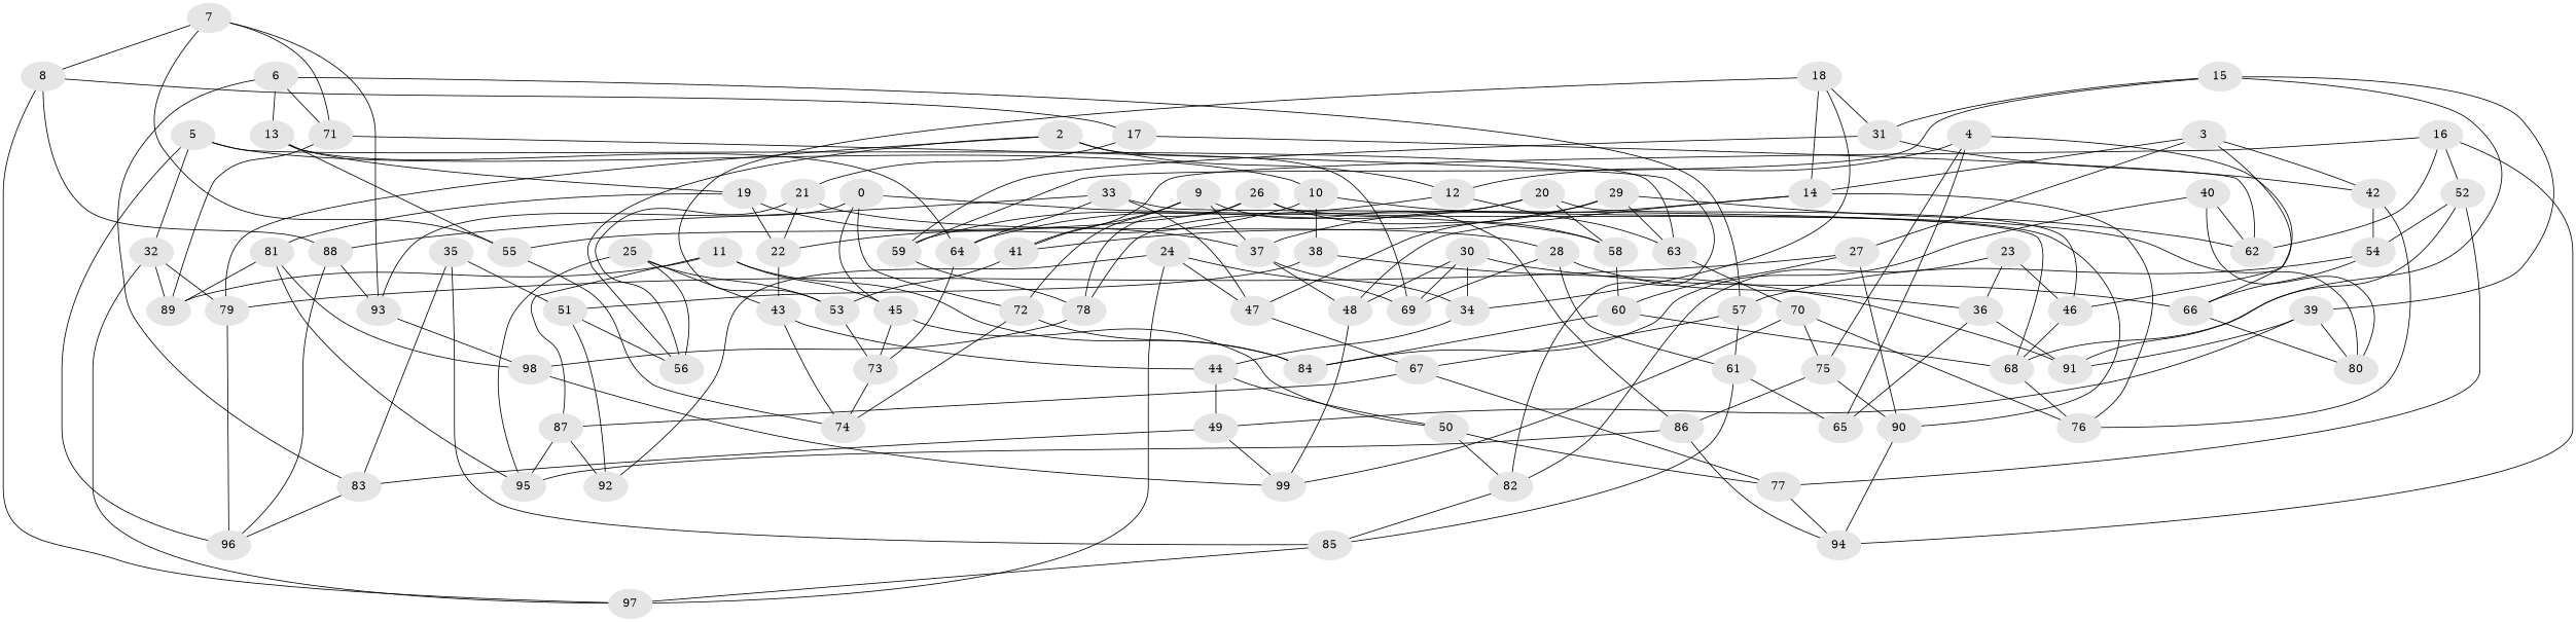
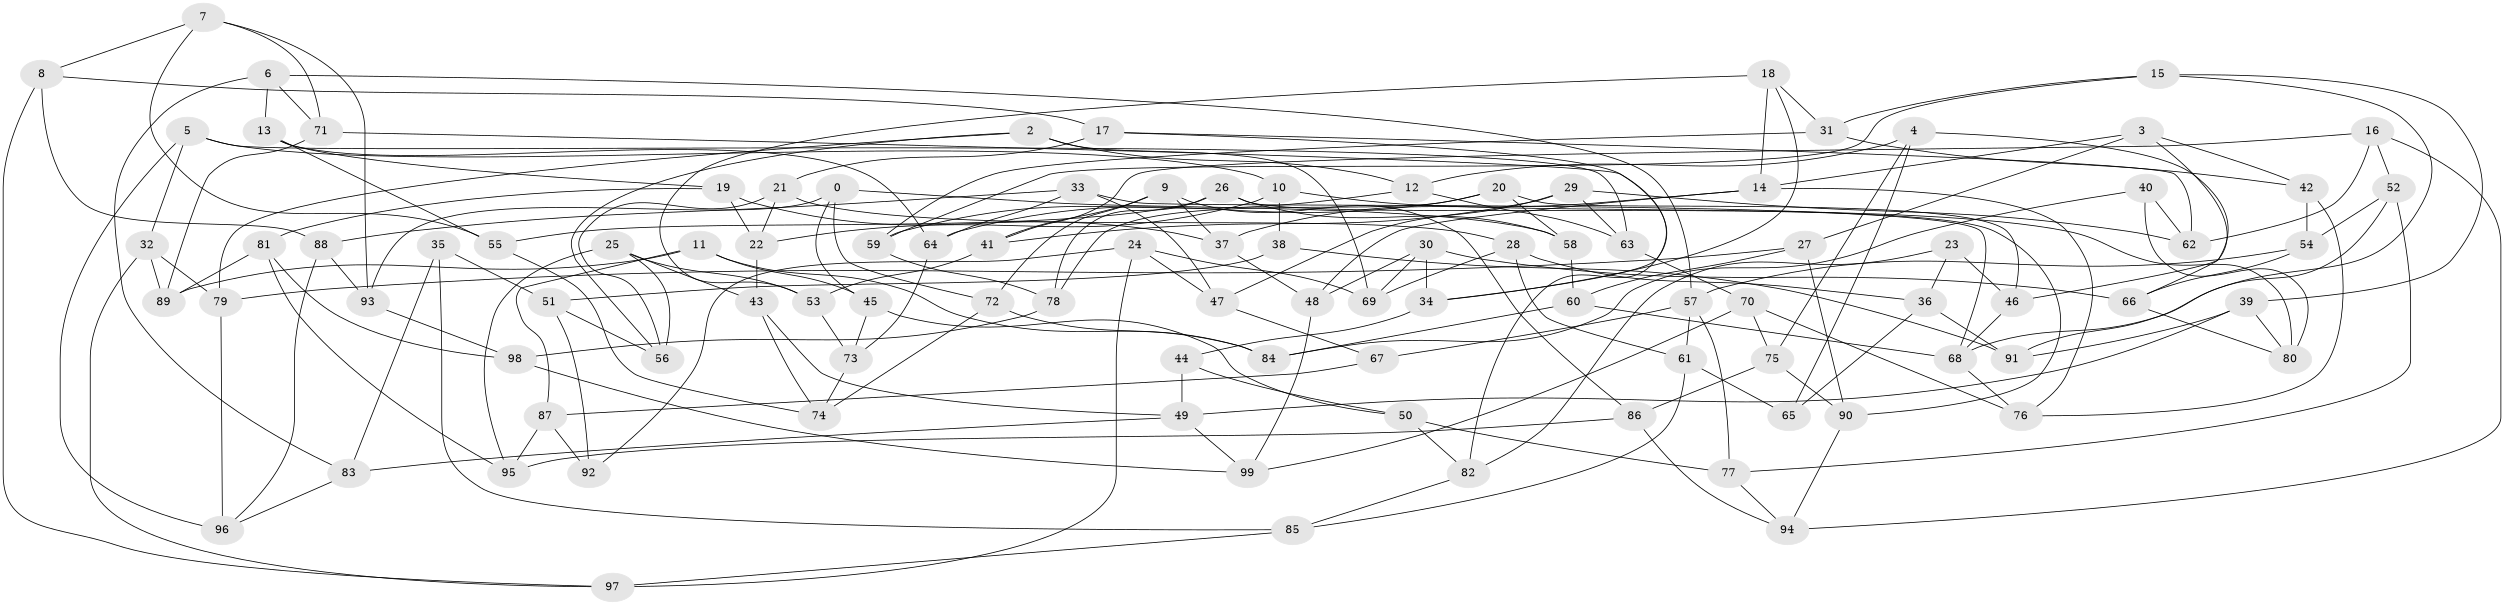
  graph {
    node [color=gray90 style=filled]
    n1 [label=0]
    45
    58
    72
    93
    50
    73
    60
    84
    74
    98
    2
    12
    56
    69
    79
    63
    59
    96
    3
    14
    27
    42
    46
    37
    48
    76
    90
    54
    68
    4
    65
    66
    75
    80
    86
    5
    10
    32
    22
    38
    97
    89
    70
    6
    13
    57
    71
    83
    55
    19
    64
    61
    67
    82
    7
    8
    17
    88
    62
    21
    34
    9
    41
    53
    94
    95
    43
    51
    91
    11
    87
    92
    78
    81
    99
    15
    31
    39
    49
    16
    52
    77
    28
    44
    18
    23
    36
    20
    85
    24
    47
    25
    26
    29
    30
    33
    35
    40
    n1 -- 45
    n1 -- 58
    n1 -- 72
    n1 -- 93
    45 -- 50
    45 -- 73
    58 -- 60
    72 -- 84
    72 -- 74
    93 -- 98
    50 -- 82
    50 -- 77
    73 -- 74
    60 -- 84
    60 -- 68
    98 -- 99
    2 -- 12
    2 -- 56
    2 -- 69
    2 -- 79
    12 -- 63
    12 -- 59
    79 -- 96
    63 -- 70
    59 -- 78
    3 -- 14
    3 -- 27
    3 -- 42
    3 -- 46
    14 -- 37
    14 -- 48
    14 -- 76
    27 -- 60
    27 -- 79
    27 -- 90
    42 -- 76
    42 -- 54
    46 -- 68
    37 -- 48
    48 -- 99
    90 -- 94
    54 -- 66
    54 -- 57
    68 -- 76
    4 -- 12
    4 -- 65
    4 -- 66
    4 -- 75
    66 -- 80
    75 -- 90
    75 -- 86
    86 -- 94
    86 -- 95
    5 -- 63
    5 -- 96
    5 -- 10
    5 -- 32
    10 -- 80
    10 -- 22
    10 -- 38
    32 -- 79
    32 -- 97
    32 -- 89
    22 -- 43
    38 -- 51
    38 -- 91
    70 -- 76
    70 -- 75
    70 -- 99
    6 -- 13
    6 -- 57
    6 -- 71
    6 -- 83
    13 -- 55
    13 -- 19
    13 -- 64
    57 -- 61
    57 -- 67
    71 -- 89
    71 -- 82
    83 -- 96
    55 -- 74
    19 -- 37
    19 -- 22
    19 -- 81
    64 -- 73
    61 -- 65
    61 -- 85
    67 -- 87
-   67 -- 77
+   57 -- 77
    82 -- 85
    7 -- 93
    7 -- 71
    7 -- 55
    7 -- 8
    8 -- 97
    8 -- 17
    8 -- 88
    17 -- 62
    17 -- 21
-   37 -- 34
+   17 -- 34
    88 -- 93
    88 -- 96
    21 -- 56
    21 -- 22
    21 -- 28
    34 -- 44
    9 -- 72
    9 -- 37
    9 -- 86
    9 -- 41
    41 -- 53
    53 -- 73
    43 -- 74
-   43 -- 44
+   43 -- 49
    51 -- 56
    51 -- 92
    11 -- 45
    11 -- 84
    11 -- 89
    11 -- 87
    87 -- 95
    87 -- 92
    78 -- 98
    81 -- 98
    81 -- 89
    81 -- 95
    15 -- 59
    15 -- 68
    15 -- 31
    15 -- 39
    31 -- 59
    31 -- 42
    39 -- 80
    39 -- 91
    39 -- 49
    49 -- 83
    49 -- 99
    16 -- 62
    16 -- 41
    16 -- 94
    16 -- 52
    52 -- 54
    52 -- 91
    52 -- 77
    77 -- 94
    28 -- 69
    28 -- 61
    28 -- 36
    44 -- 50
    44 -- 49
    18 -- 14
    18 -- 34
    18 -- 53
    18 -- 31
    23 -- 46
    23 -- 82
    23 -- 36
    36 -- 65
    36 -- 91
    20 -- 58
    20 -- 46
    20 -- 64
    20 -- 78
    85 -- 97
    24 -- 69
    24 -- 97
    24 -- 92
    24 -- 47
    47 -- 67
    25 -- 56
    25 -- 53
    25 -- 95
    25 -- 43
    26 -- 58
    26 -- 90
    26 -- 55
    26 -- 78
    29 -- 63
    29 -- 62
    29 -- 41
    29 -- 47
    30 -- 69
    30 -- 48
    30 -- 66
    30 -- 34
    33 -- 68
    33 -- 64
    33 -- 88
    33 -- 47
    35 -- 83
    35 -- 51
    35 -- 85
    40 -- 84
    40 -- 80
    40 -- 62
  }
